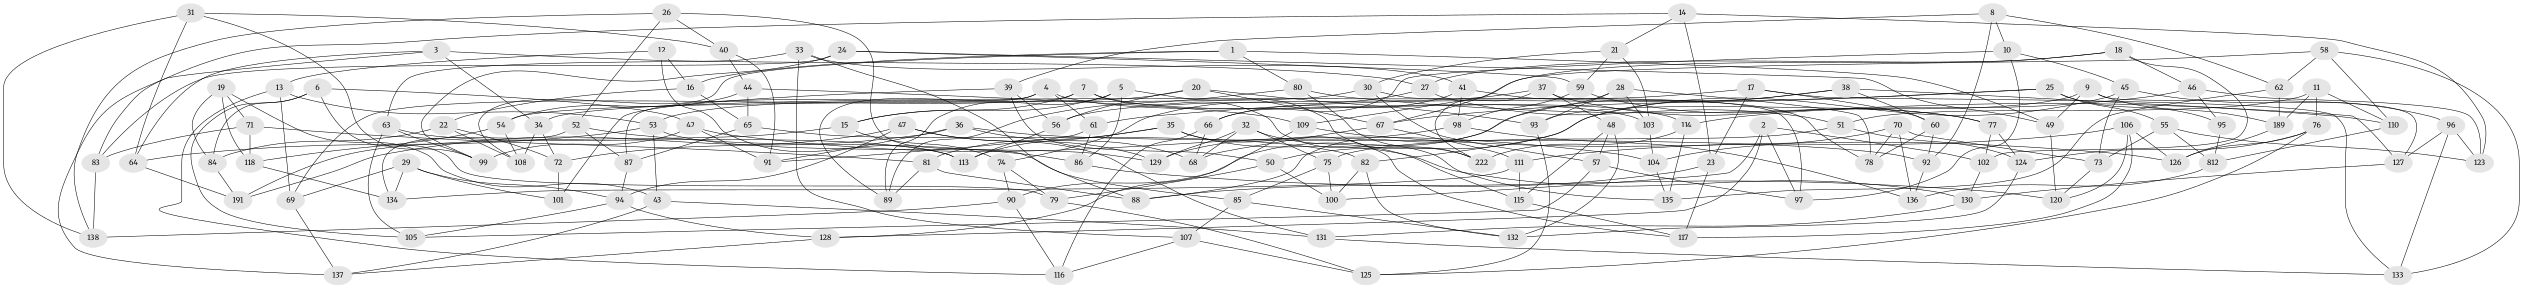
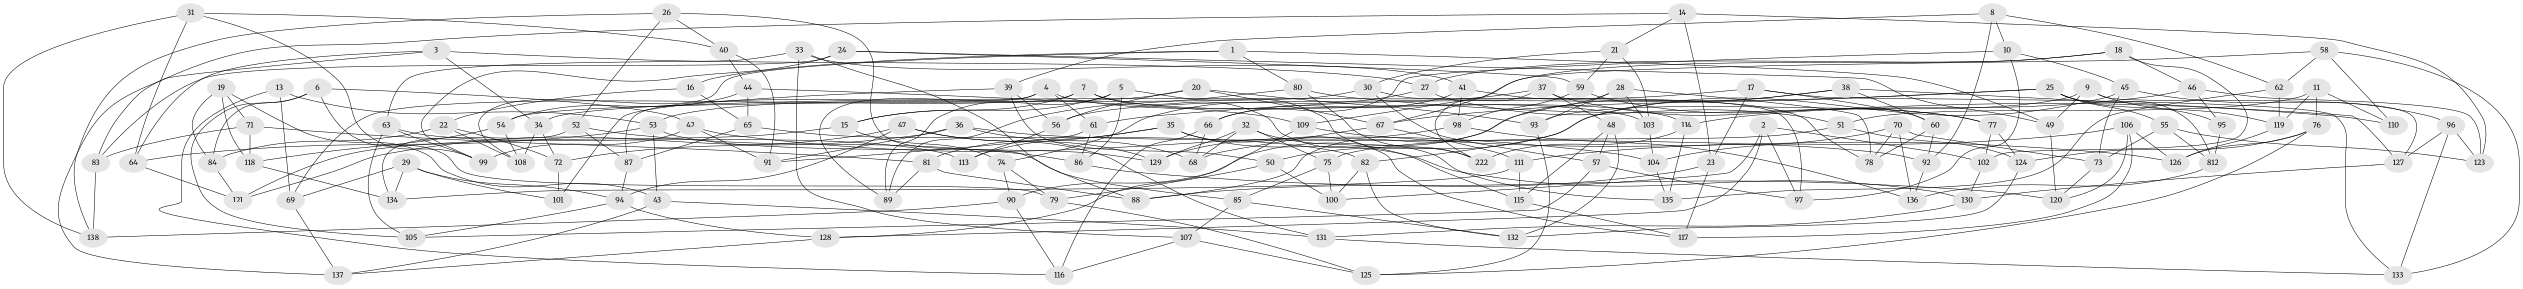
  graph {
    fontname=Merriweather
    node [color=gray90 fontname=Merriweather style=filled]
    edge [fontname=Merriweather]
    1
    16
    49
    80
    108
    22
    65
    120
    89
    n10 [label=222]
    110
    2
    97
    100
    102
    128
    130
    137
    3
    27
    34
    64
    51
    74
    72
-   121 [label=191]
+   121
    4
    61
    87
    103
    86
    91
    94
    104
    5
    15
    6
    42
    79
    84
    105
    99
    125
    7
    69
    114
    135
    8
    10
    39
    62
    92
    45
    66
    56
    101
    50
-   119 [label=189]
+   119
    136
    9
    93
    127
    126
    73
    96
    116
    68
    11
    76
    75
    124
    n72 [label=812]
-   12
    13
    113
    53
    43
    131
    129
    14
    21
    23
    83
    123
    30
    59
    88
    117
    138
    90
    82
    17
    60
    133
    78
    18
    46
    67
    95
    111
    19
    71
    118
    81
    134
    20
    54
    57
    77
    98
    24
    25
    55
    26
    40
    52
    44
    28
    29
    31
    32
    115
    85
    33
    41
    63
    107
    132
    35
    36
    37
    48
    38
    109
    47
    58
    70
    106
    1 -- 16
    1 -- 49
    1 -- 80
    1 -- 108
    16 -- 22
    16 -- 65
    49 -- 120
    80 -- 89
    80 -- n10
    80 -- 110
    22 -- 108
    22 -- 72
    22 -- 84
    65 -- 87
    65 -- 82
-   110 -- n72
+   25 -- n72
    2 -- 97
    2 -- 100
    2 -- 102
    2 -- 128
    102 -- 130
    128 -- 137
    130 -- 131
    3 -- 137
    3 -- 27
    3 -- 34
    3 -- 64
    27 -- 51
    27 -- 74
    34 -- 108
    34 -- 72
    64 -- 121
    51 -- 75
    51 -- 124
    74 -- 79
    74 -- 90
    72 -- 101
    4 -- 89
    4 -- 61
    4 -- 87
    4 -- 103
    61 -- 86
    61 -- 91
    87 -- 94
    103 -- 104
    86 -- 120
    94 -- 128
    94 -- 105
    104 -- 135
    5 -- 89
    5 -- n10
    5 -- 86
    5 -- 15
    15 -- 74
    15 -- 121
    6 -- 42
    6 -- 79
    6 -- 84
    6 -- 105
    42 -- 91
    42 -- 104
    42 -- 99
    79 -- 125
    84 -- 121
    7 -- 15
    7 -- 69
    7 -- 114
    7 -- 135
    69 -- 137
    114 -- n10
    114 -- 135
    8 -- 10
    8 -- 39
    8 -- 62
    8 -- 92
    10 -- 97
    10 -- 45
    10 -- 66
    39 -- 56
    39 -- 101
    39 -- 50
    62 -- 135
    62 -- 119
    92 -- 136
    45 -- 50
    45 -- 73
    45 -- 96
    66 -- 116
    66 -- 68
    56 -- 113
    50 -- 100
    50 -- 79
    119 -- 126
    9 -- 49
    9 -- 119
    9 -- 93
    9 -- 127
    93 -- 125
    127 -- 130
    73 -- 120
    96 -- 127
    96 -- 123
    96 -- 133
    11 -- 110
    11 -- 51
    11 -- 119
    11 -- 76
    76 -- 125
    76 -- 126
    76 -- 124
    75 -- 100
    75 -- 85
    124 -- 132
    n72 -- 136
-   12 -- 16
-   12 -- 13
-   12 -- 113
    13 -- 69
    13 -- 116
    13 -- 53
    53 -- 64
    53 -- 43
    53 -- 129
    43 -- 137
    43 -- 131
    131 -- 133
    14 -- 21
    14 -- 23
    14 -- 83
    14 -- 123
    21 -- 103
    21 -- 30
    21 -- 59
    23 -- 88
    23 -- 117
    83 -- 138
    30 -- 97
    30 -- 54
    30 -- 57
    59 -- 77
    59 -- 98
    90 -- 116
    90 -- 138
    82 -- 100
    82 -- 132
    17 -- 34
    17 -- 23
    17 -- 60
    17 -- 133
    60 -- 92
    60 -- 78
    18 -- 102
    18 -- 27
    18 -- 46
    18 -- 67
    46 -- 114
    46 -- 123
    46 -- 95
    67 -- 68
    67 -- 111
    95 -- n72
    111 -- 134
    111 -- 115
    19 -- 84
    19 -- 43
    19 -- 71
    19 -- 118
    71 -- 83
    71 -- 118
    71 -- 81
    118 -- 134
    81 -- 89
    81 -- 88
    20 -- 56
    20 -- 93
    20 -- 53
    20 -- 67
    54 -- 108
    54 -- 118
    57 -- 97
    57 -- 105
    77 -- 102
    77 -- 124
    98 -- 136
    98 -- 129
    24 -- 49
    24 -- 99
    24 -- 83
    24 -- 59
    25 -- 61
    25 -- 67
    25 -- 95
    25 -- 55
    55 -- 73
    55 -- n72
    55 -- 123
    26 -- 88
    26 -- 138
    26 -- 40
    26 -- 52
    40 -- 91
    40 -- 44
    52 -- 87
    52 -- 86
    52 -- 134
    44 -- 65
    44 -- 54
    44 -- 109
    28 -- 103
    28 -- 93
    28 -- 88
    28 -- 78
    29 -- 94
    29 -- 69
    29 -- 101
    29 -- 134
    31 -- 64
    31 -- 99
    31 -- 138
    31 -- 40
    32 -- 68
    32 -- 75
    32 -- 129
    32 -- 115
    115 -- 117
    85 -- 107
    85 -- 132
    33 -- 85
    33 -- 41
    33 -- 63
    33 -- 107
    41 -- 66
    41 -- 78
    41 -- 98
    63 -- 105
    63 -- 99
    63 -- 113
    107 -- 125
    107 -- 116
    35 -- 130
    35 -- 113
    35 -- 117
    35 -- 81
    36 -- 121
    36 -- 91
    36 -- 92
    36 -- 68
    37 -- n10
    37 -- 56
    37 -- 77
    37 -- 48
    48 -- 57
    48 -- 115
    48 -- 132
    38 -- 127
    38 -- 90
    38 -- 82
    38 -- 60
    109 -- 128
    109 -- 126
    47 -- 72
    47 -- 94
    47 -- 131
    47 -- 129
    58 -- 110
    58 -- 62
    58 -- 133
    58 -- 109
    70 -- 104
    70 -- 136
    70 -- 73
    70 -- 78
    106 -- 120
    106 -- 126
    106 -- 117
    106 -- 111
  }
